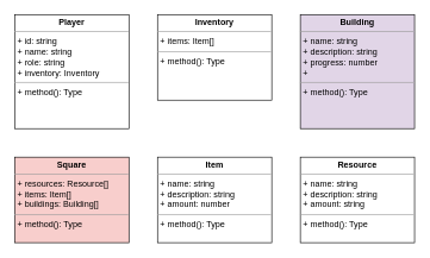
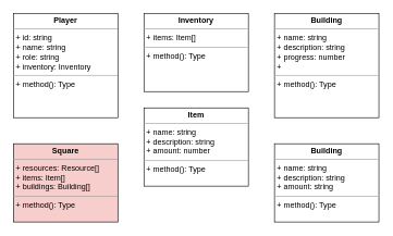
  <mxCell id="0" />
  <mxCell id="1" parent="0" />
  <mxCell id="2" value="&lt;p style=&quot;margin: 0px ; margin-top: 4px ; text-align: center&quot;&gt;&lt;b&gt;Player&lt;/b&gt;&lt;br&gt;&lt;/p&gt;&lt;hr size=&quot;1&quot;&gt;&lt;p style=&quot;margin: 0px ; margin-left: 4px&quot;&gt;+ id: string&lt;/p&gt;&lt;p style=&quot;margin: 0px ; margin-left: 4px&quot;&gt;+ name: string&lt;/p&gt;&lt;p style=&quot;margin: 0px ; margin-left: 4px&quot;&gt;+ role: string&lt;/p&gt;&lt;p style=&quot;margin: 0px ; margin-left: 4px&quot;&gt;+ inventory: Inventory&lt;br&gt;&lt;/p&gt;&lt;hr size=&quot;1&quot;&gt;&lt;p style=&quot;margin: 0px ; margin-left: 4px&quot;&gt;+ method(): Type&lt;/p&gt;" style="verticalAlign=top;align=left;overflow=fill;fontSize=12;fontFamily=Helvetica;html=1;" parent="1" vertex="1"><mxGeometry x="20" y="20" width="160" height="160" as="geometry" /></mxCell>
  <mxCell id="3" value="&lt;p style=&quot;margin: 0px ; margin-top: 4px ; text-align: center&quot;&gt;&lt;b&gt;Inventory&lt;/b&gt;&lt;/p&gt;&lt;hr size=&quot;1&quot;&gt;&lt;p style=&quot;margin: 0px ; margin-left: 4px&quot;&gt;+ items: Item[]&lt;br&gt;&lt;/p&gt;&lt;hr size=&quot;1&quot;&gt;&lt;p style=&quot;margin: 0px ; margin-left: 4px&quot;&gt;+ method(): Type&lt;/p&gt;" style="verticalAlign=top;align=left;overflow=fill;fontSize=12;fontFamily=Helvetica;html=1;" parent="1" vertex="1"><mxGeometry x="220" y="20" width="160" height="120" as="geometry" /></mxCell>
- <mxCell id="4" value="&lt;p style=&quot;margin: 0px ; margin-top: 4px ; text-align: center&quot;&gt;&lt;b&gt;Building&lt;/b&gt;&lt;br&gt;&lt;/p&gt;&lt;hr size=&quot;1&quot;&gt;&lt;p style=&quot;margin: 0px ; margin-left: 4px&quot;&gt;+ name: string&lt;/p&gt;&lt;p style=&quot;margin: 0px ; margin-left: 4px&quot;&gt;+ description: string&lt;/p&gt;&lt;p style=&quot;margin: 0px ; margin-left: 4px&quot;&gt;+ progress: number&lt;/p&gt;&lt;p style=&quot;margin: 0px ; margin-left: 4px&quot;&gt;+ &lt;br&gt;&lt;/p&gt;&lt;hr size=&quot;1&quot;&gt;&lt;p style=&quot;margin: 0px ; margin-left: 4px&quot;&gt;+ method(): Type&lt;/p&gt;" style="verticalAlign=top;align=left;overflow=fill;fontSize=12;fontFamily=Helvetica;html=1;fillColor=#e1d5e7;" parent="1" vertex="1"><mxGeometry x="420" y="20" width="160" height="160" as="geometry" /></mxCell>
+ <mxCell id="4" value="&lt;p style=&quot;margin: 0px ; margin-top: 4px ; text-align: center&quot;&gt;&lt;b&gt;Building&lt;/b&gt;&lt;br&gt;&lt;/p&gt;&lt;hr size=&quot;1&quot;&gt;&lt;p style=&quot;margin: 0px ; margin-left: 4px&quot;&gt;+ name: string&lt;/p&gt;&lt;p style=&quot;margin: 0px ; margin-left: 4px&quot;&gt;+ description: string&lt;/p&gt;&lt;p style=&quot;margin: 0px ; margin-left: 4px&quot;&gt;+ progress: number&lt;/p&gt;&lt;p style=&quot;margin: 0px ; margin-left: 4px&quot;&gt;+ &lt;br&gt;&lt;/p&gt;&lt;hr size=&quot;1&quot;&gt;&lt;p style=&quot;margin: 0px ; margin-left: 4px&quot;&gt;+ method(): Type&lt;/p&gt;" style="verticalAlign=top;align=left;overflow=fill;fontSize=12;fontFamily=Helvetica;html=1;" parent="1" vertex="1"><mxGeometry x="420" y="20" width="160" height="160" as="geometry" /></mxCell>
  <mxCell id="5" value="&lt;p style=&quot;margin: 0px ; margin-top: 4px ; text-align: center&quot;&gt;&lt;b&gt;Square&lt;/b&gt;&lt;br&gt;&lt;/p&gt;&lt;hr size=&quot;1&quot;&gt;&lt;p style=&quot;margin: 0px ; margin-left: 4px&quot;&gt;+ resources: Resource[]&lt;/p&gt;&lt;p style=&quot;margin: 0px ; margin-left: 4px&quot;&gt;+ items: Item[]&lt;br&gt;&lt;/p&gt;&lt;p style=&quot;margin: 0px ; margin-left: 4px&quot;&gt;+ buildings: Building[]&lt;br&gt;&lt;/p&gt;&lt;hr size=&quot;1&quot;&gt;&lt;p style=&quot;margin: 0px ; margin-left: 4px&quot;&gt;+ method(): Type&lt;/p&gt;" style="verticalAlign=top;align=left;overflow=fill;fontSize=12;fontFamily=Helvetica;html=1;fillColor=#f8cecc;" parent="1" vertex="1"><mxGeometry x="20" y="220" width="160" height="120" as="geometry" /></mxCell>
- <mxCell id="6" value="&lt;p style=&quot;margin: 0px ; margin-top: 4px ; text-align: center&quot;&gt;&lt;b&gt;Item&lt;/b&gt;&lt;br&gt;&lt;/p&gt;&lt;hr size=&quot;1&quot;&gt;&lt;p style=&quot;margin: 0px ; margin-left: 4px&quot;&gt;+ name: string&lt;/p&gt;&lt;p style=&quot;margin: 0px ; margin-left: 4px&quot;&gt;+ description: string&lt;/p&gt;&lt;p style=&quot;margin: 0px ; margin-left: 4px&quot;&gt;+ amount: number&lt;br&gt;&lt;/p&gt;&lt;hr size=&quot;1&quot;&gt;&lt;p style=&quot;margin: 0px ; margin-left: 4px&quot;&gt;+ method(): Type&lt;/p&gt;" style="verticalAlign=top;align=left;overflow=fill;fontSize=12;fontFamily=Helvetica;html=1;" parent="1" vertex="1"><mxGeometry x="220" y="220" width="160" height="120" as="geometry" /></mxCell>
- <mxCell id="7" value="&lt;p style=&quot;margin: 0px ; margin-top: 4px ; text-align: center&quot;&gt;&lt;b&gt;Resource&lt;/b&gt;&lt;br&gt;&lt;/p&gt;&lt;hr size=&quot;1&quot;&gt;&lt;p style=&quot;margin: 0px ; margin-left: 4px&quot;&gt;+ name: string&lt;/p&gt;&lt;p style=&quot;margin: 0px ; margin-left: 4px&quot;&gt;+ description: string&lt;/p&gt;&lt;p style=&quot;margin: 0px ; margin-left: 4px&quot;&gt;+ amount: string&lt;br&gt;&lt;/p&gt;&lt;hr size=&quot;1&quot;&gt;&lt;p style=&quot;margin: 0px ; margin-left: 4px&quot;&gt;+ method(): Type&lt;/p&gt;" style="verticalAlign=top;align=left;overflow=fill;fontSize=12;fontFamily=Helvetica;html=1;" parent="1" vertex="1"><mxGeometry x="420" y="220" width="160" height="120" as="geometry" /></mxCell>
+ <mxCell id="6" value="&lt;p style=&quot;margin: 0px ; margin-top: 4px ; text-align: center&quot;&gt;&lt;b&gt;Item&lt;/b&gt;&lt;br&gt;&lt;/p&gt;&lt;hr size=&quot;1&quot;&gt;&lt;p style=&quot;margin: 0px ; margin-left: 4px&quot;&gt;+ name: string&lt;/p&gt;&lt;p style=&quot;margin: 0px ; margin-left: 4px&quot;&gt;+ description: string&lt;/p&gt;&lt;p style=&quot;margin: 0px ; margin-left: 4px&quot;&gt;+ amount: number&lt;br&gt;&lt;/p&gt;&lt;hr size=&quot;1&quot;&gt;&lt;p style=&quot;margin: 0px ; margin-left: 4px&quot;&gt;+ method(): Type&lt;/p&gt;" style="verticalAlign=top;align=left;overflow=fill;fontSize=12;fontFamily=Helvetica;html=1;" parent="1" vertex="1"><mxGeometry x="220" y="165" width="160" height="120" as="geometry" /></mxCell>
+ <mxCell id="7" value="&lt;p style=&quot;margin: 0px ; margin-top: 4px ; text-align: center&quot;&gt;&lt;b&gt;Building&lt;/b&gt;&lt;br&gt;&lt;/p&gt;&lt;hr size=&quot;1&quot;&gt;&lt;p style=&quot;margin: 0px ; margin-left: 4px&quot;&gt;+ name: string&lt;/p&gt;&lt;p style=&quot;margin: 0px ; margin-left: 4px&quot;&gt;+ description: string&lt;/p&gt;&lt;p style=&quot;margin: 0px ; margin-left: 4px&quot;&gt;+ amount: string&lt;br&gt;&lt;/p&gt;&lt;hr size=&quot;1&quot;&gt;&lt;p style=&quot;margin: 0px ; margin-left: 4px&quot;&gt;+ method(): Type&lt;/p&gt;" style="verticalAlign=top;align=left;overflow=fill;fontSize=12;fontFamily=Helvetica;html=1;" parent="1" vertex="1"><mxGeometry x="420" y="220" width="160" height="120" as="geometry" /></mxCell>
